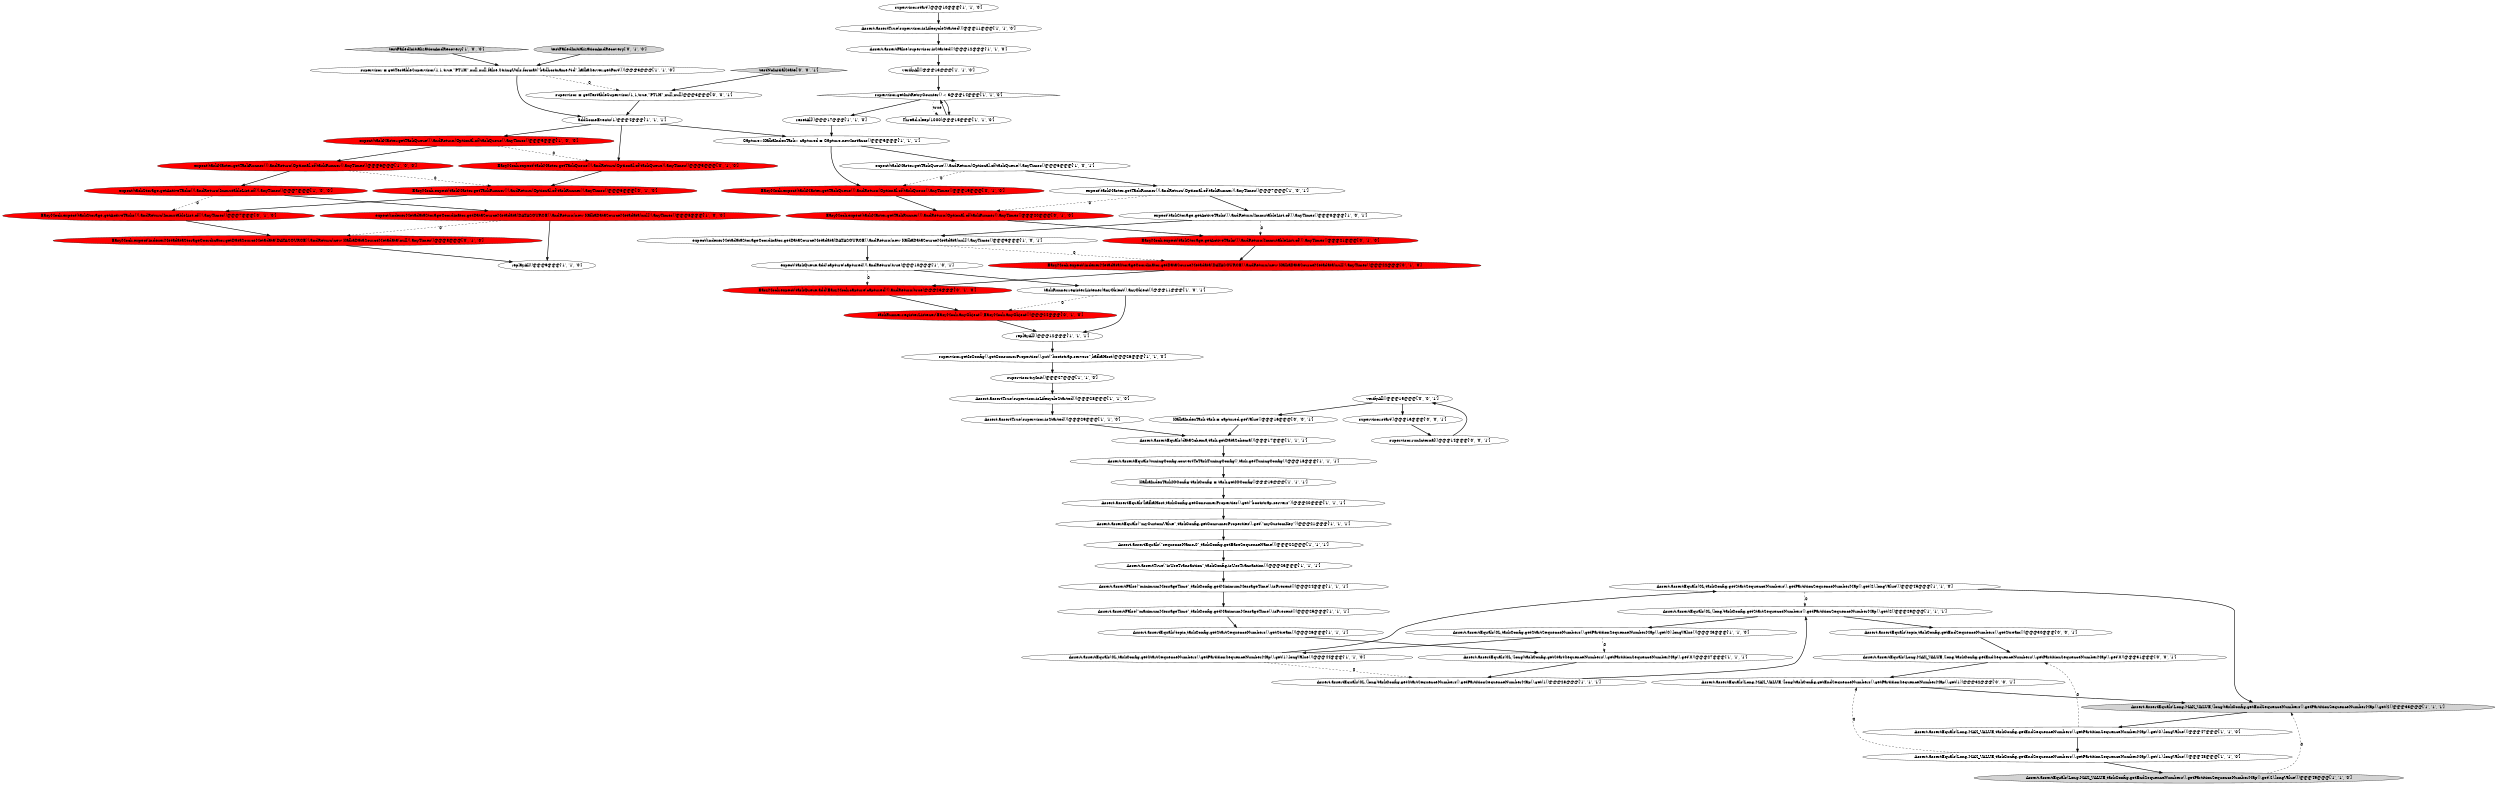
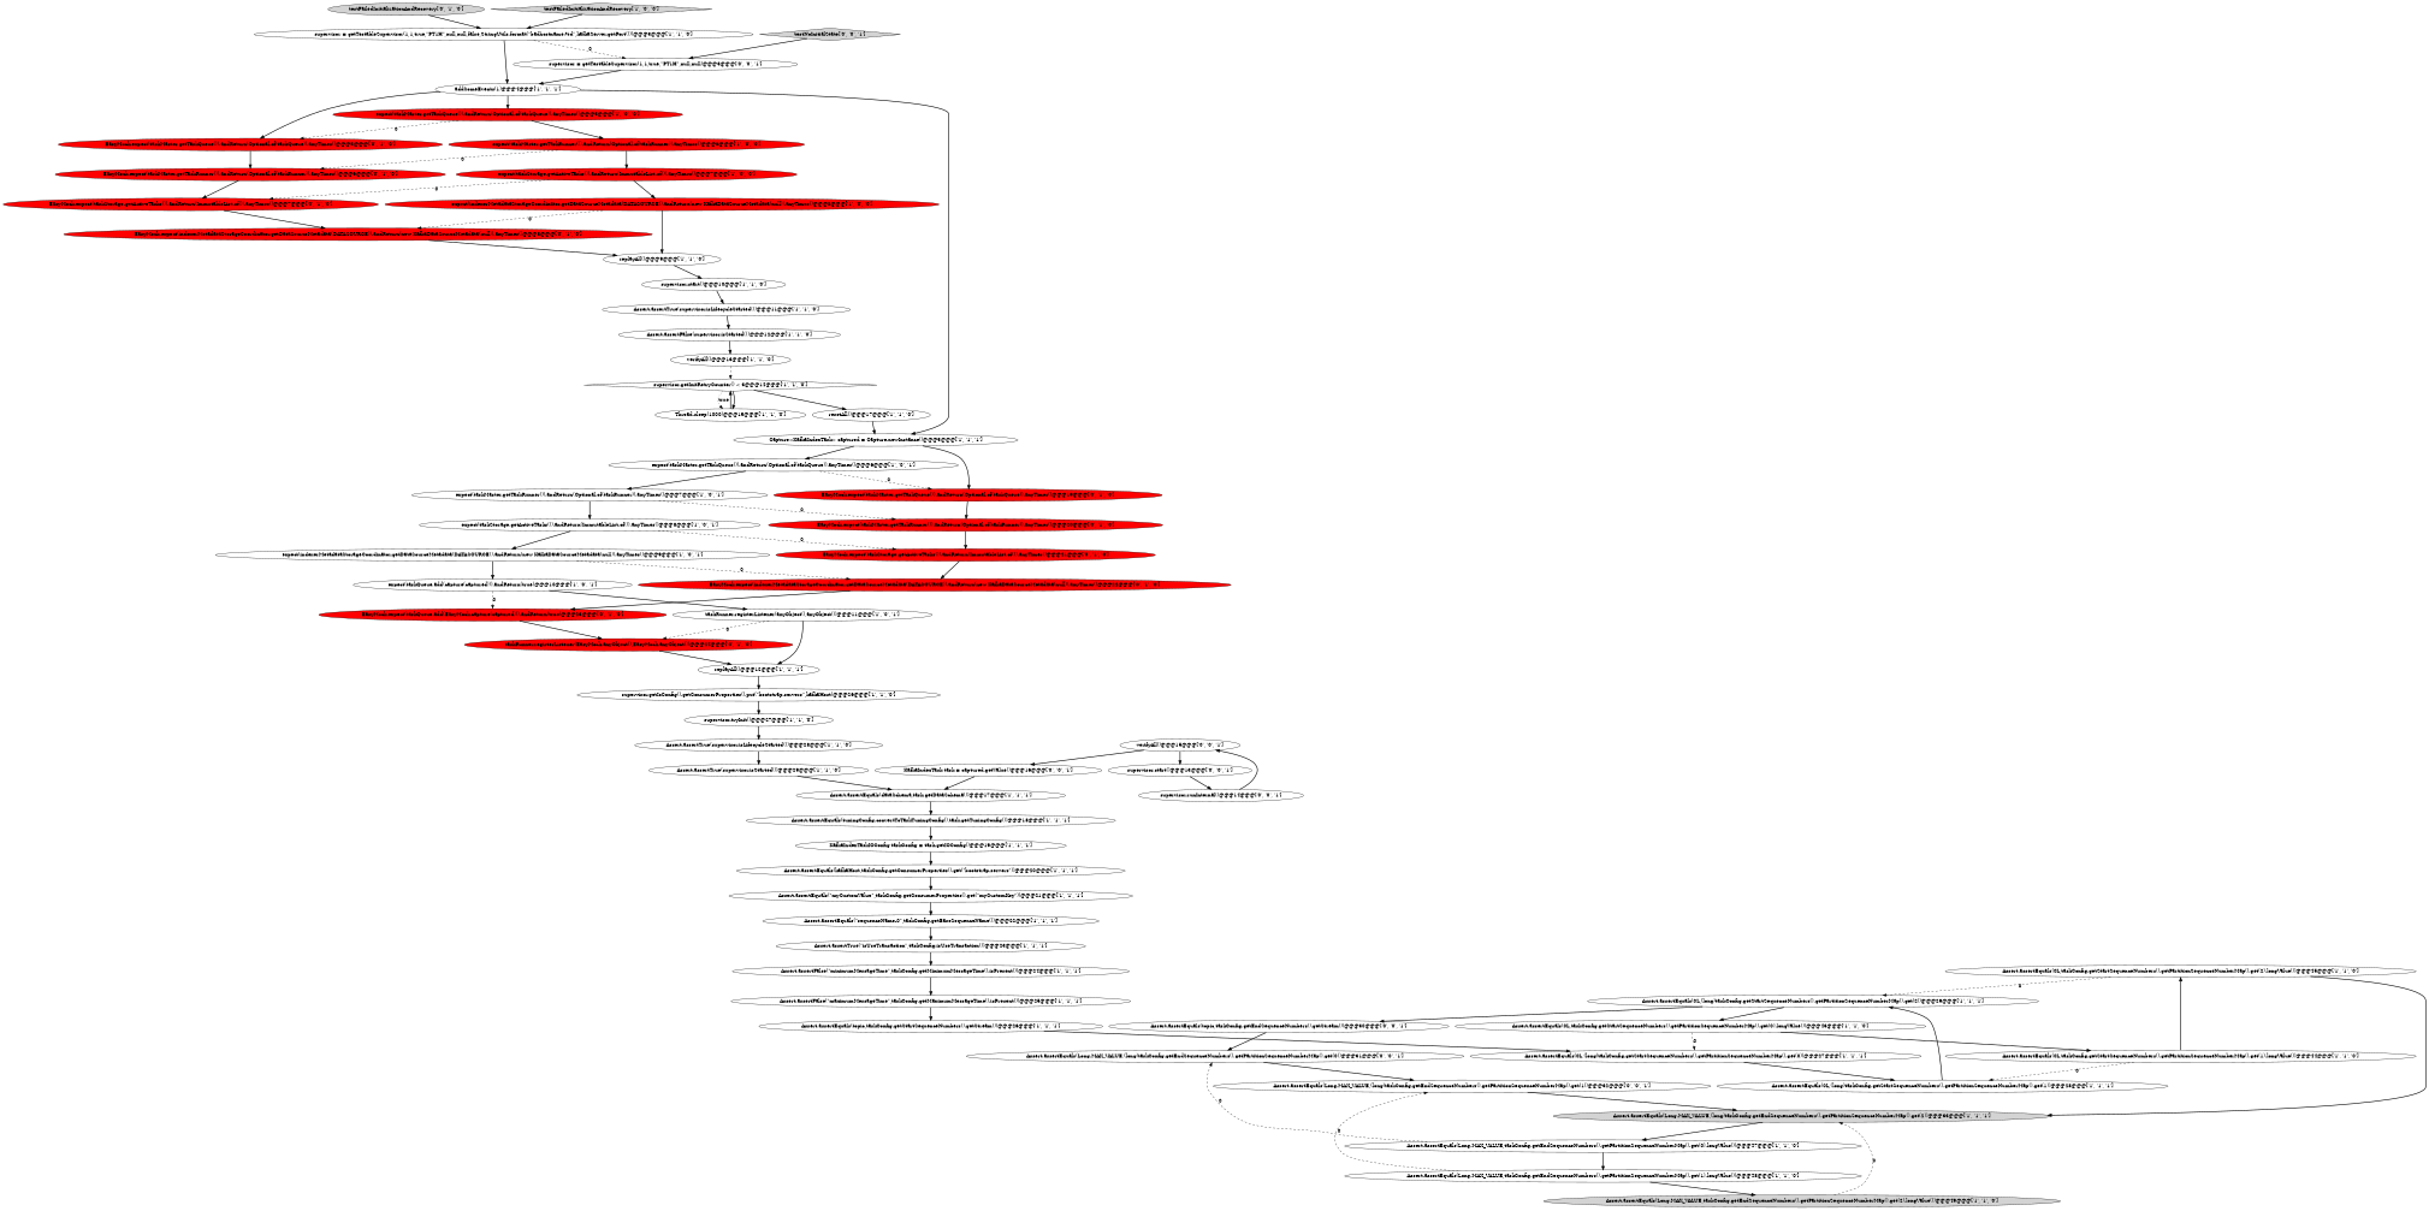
  digraph {
    node [fillcolor=white shape=ellipse style=filled]
    edge [style=bold]
    n1 [label="Assert.assertEquals(0L,taskConfig.getStartSequenceNumbers().getPartitionSequenceNumberMap().get(2).longValue())@@@45@@@['1', '1', '0']"]
    n2 [label="Assert.assertEquals(0L,(long)taskConfig.getStartSequenceNumbers().getPartitionSequenceNumberMap().get(2))@@@29@@@['1', '1', '1']"]
    n3 [fillcolor=lightgray label="Assert.assertEquals(Long.MAX_VALUE,(long)taskConfig.getEndSequenceNumbers().getPartitionSequenceNumberMap().get(2))@@@33@@@['1', '1', '1']"]
    n4 [label="Assert.assertEquals(topic,taskConfig.getEndSequenceNumbers().getStream())@@@30@@@['0', '0', '1']"]
    n5 [label="Assert.assertEquals(0L,taskConfig.getStartSequenceNumbers().getPartitionSequenceNumberMap().get(0).longValue())@@@43@@@['1', '1', '0']"]
    n6 [label="Assert.assertEquals(Long.MAX_VALUE,taskConfig.getEndSequenceNumbers().getPartitionSequenceNumberMap().get(0).longValue())@@@47@@@['1', '1', '0']"]
    n7 [label="Assert.assertEquals(0L,(long)taskConfig.getStartSequenceNumbers().getPartitionSequenceNumberMap().get(1))@@@28@@@['1', '1', '1']"]
    n8 [fillcolor=red label="EasyMock.expect(taskStorage.getActiveTasks()).andReturn(ImmutableList.of()).anyTimes()@@@7@@@['0', '1', '0']"]
    n9 [fillcolor=red label="EasyMock.expect(indexerMetadataStorageCoordinator.getDataSourceMetadata(DATASOURCE)).andReturn(new KafkaDataSourceMetadata(null)).anyTimes()@@@8@@@['0', '1', '0']"]
    n10 [label="replayAll()@@@9@@@['1', '1', '0']"]
    n11 [label="supervisor.getIoConfig().getConsumerProperties().put(\"bootstrap.servers\",kafkaHost)@@@26@@@['1', '1', '0']"]
    n12 [label="supervisor.tryInit()@@@27@@@['1', '1', '0']"]
    n13 [label="Assert.assertTrue(supervisor.isLifecycleStarted())@@@28@@@['1', '1', '0']"]
    n14 [label="Thread.sleep(1000)@@@15@@@['1', '1', '0']"]
    n15 [label="supervisor.getInitRetryCounter() < 3@@@14@@@['1', '1', '0']" shape=diamond]
    n16 [label="resetAll()@@@17@@@['1', '1', '0']"]
    n17 [label="Assert.assertEquals(Long.MAX_VALUE,taskConfig.getEndSequenceNumbers().getPartitionSequenceNumberMap().get(1).longValue())@@@48@@@['1', '1', '0']"]
    n18 [fillcolor=lightgray label="Assert.assertEquals(Long.MAX_VALUE,taskConfig.getEndSequenceNumbers().getPartitionSequenceNumberMap().get(2).longValue())@@@49@@@['1', '1', '0']"]
    n19 [label="Assert.assertEquals(Long.MAX_VALUE,(long)taskConfig.getEndSequenceNumbers().getPartitionSequenceNumberMap().get(1))@@@32@@@['0', '0', '1']"]
    n20 [label="Assert.assertFalse(supervisor.isStarted())@@@12@@@['1', '1', '0']"]
    n21 [label="verifyAll()@@@13@@@['1', '1', '0']"]
    n22 [label="replayAll()@@@12@@@['1', '1', '1']"]
    n23 [label="supervisor.start()@@@13@@@['0', '0', '1']"]
    n24 [label="supervisor.runInternal()@@@14@@@['0', '0', '1']"]
    n25 [fillcolor=red label="EasyMock.expect(taskStorage.getActiveTasks()).andReturn(ImmutableList.of()).anyTimes()@@@21@@@['0', '1', '0']"]
    n26 [fillcolor=red label="EasyMock.expect(indexerMetadataStorageCoordinator.getDataSourceMetadata(DATASOURCE)).andReturn(new KafkaDataSourceMetadata(null)).anyTimes()@@@22@@@['0', '1', '0']"]
    n27 [fillcolor=red label="EasyMock.expect(taskQueue.add(EasyMock.capture(captured))).andReturn(true)@@@23@@@['0', '1', '0']"]
    n28 [label="supervisor.start()@@@10@@@['1', '1', '0']"]
    n29 [label="Assert.assertTrue(supervisor.isLifecycleStarted())@@@11@@@['1', '1', '0']"]
    n30 [fillcolor=red label="taskRunner.registerListener(EasyMock.anyObject(),EasyMock.anyObject())@@@24@@@['0', '1', '0']"]
    n31 [label="supervisor = getTestableSupervisor(1,1,true,\"PT1H\",null,null)@@@3@@@['0', '0', '1']"]
    n32 [label="addSomeEvents(1)@@@4@@@['1', '1', '1']"]
    n33 [fillcolor=red label="expect(taskMaster.getTaskQueue()).andReturn(Optional.of(taskQueue)).anyTimes()@@@5@@@['1', '0', '0']"]
    n34 [fillcolor=red label="EasyMock.expect(taskMaster.getTaskQueue()).andReturn(Optional.of(taskQueue)).anyTimes()@@@5@@@['0', '1', '0']"]
    n35 [label="Capture<KafkaIndexTask> captured = Capture.newInstance()@@@5@@@['1', '1', '1']"]
    n36 [label="expect(taskMaster.getTaskQueue()).andReturn(Optional.of(taskQueue)).anyTimes()@@@6@@@['1', '0', '1']"]
    n37 [label="expect(taskMaster.getTaskRunner()).andReturn(Optional.of(taskRunner)).anyTimes()@@@7@@@['1', '0', '1']"]
    n38 [fillcolor=red label="EasyMock.expect(taskMaster.getTaskQueue()).andReturn(Optional.of(taskQueue)).anyTimes()@@@19@@@['0', '1', '0']"]
    n39 [fillcolor=red label="EasyMock.expect(taskMaster.getTaskRunner()).andReturn(Optional.of(taskRunner)).anyTimes()@@@20@@@['0', '1', '0']"]
    n40 [label="expect(taskStorage.getActiveTasks()).andReturn(ImmutableList.of()).anyTimes()@@@8@@@['1', '0', '1']"]
    n41 [fillcolor=lightgray label="testFailedInitializationAndRecovery['0', '1', '0']"]
    n42 [label="supervisor = getTestableSupervisor(1,1,true,\"PT1H\",null,null,false,StringUtils.format(\"badhostname:%d\",kafkaServer.getPort()))@@@3@@@['1', '1', '0']"]
    n43 [label="Assert.assertEquals(Long.MAX_VALUE,(long)taskConfig.getEndSequenceNumbers().getPartitionSequenceNumberMap().get(0))@@@31@@@['0', '0', '1']"]
    n44 [fillcolor=red label="expect(taskMaster.getTaskRunner()).andReturn(Optional.of(taskRunner)).anyTimes()@@@6@@@['1', '0', '0']"]
    n45 [fillcolor=red label="EasyMock.expect(taskMaster.getTaskRunner()).andReturn(Optional.of(taskRunner)).anyTimes()@@@6@@@['0', '1', '0']"]
    n46 [fillcolor=red label="expect(taskStorage.getActiveTasks()).andReturn(ImmutableList.of()).anyTimes()@@@7@@@['1', '0', '0']"]
    n47 [label="Assert.assertFalse(\"maximumMessageTime\",taskConfig.getMaximumMessageTime().isPresent())@@@25@@@['1', '1', '1']"]
    n48 [label="Assert.assertEquals(topic,taskConfig.getStartSequenceNumbers().getStream())@@@26@@@['1', '1', '1']"]
    n49 [label="Assert.assertEquals(0L,(long)taskConfig.getStartSequenceNumbers().getPartitionSequenceNumberMap().get(0))@@@27@@@['1', '1', '1']"]
    n50 [label="verifyAll()@@@15@@@['0', '0', '1']"]
    n51 [label="expect(indexerMetadataStorageCoordinator.getDataSourceMetadata(DATASOURCE)).andReturn(new KafkaDataSourceMetadata(null)).anyTimes()@@@9@@@['1', '0', '1']"]
    n52 [label="expect(taskQueue.add(capture(captured))).andReturn(true)@@@10@@@['1', '0', '1']"]
    n53 [label="Assert.assertTrue(supervisor.isStarted())@@@29@@@['1', '1', '0']"]
    n54 [label="Assert.assertEquals(dataSchema,task.getDataSchema())@@@17@@@['1', '1', '1']"]
    n55 [label="Assert.assertEquals(tuningConfig.convertToTaskTuningConfig(),task.getTuningConfig())@@@18@@@['1', '1', '1']"]
    n56 [label="KafkaIndexTask task = captured.getValue()@@@16@@@['0', '0', '1']"]
    n57 [label="Assert.assertEquals(0L,taskConfig.getStartSequenceNumbers().getPartitionSequenceNumberMap().get(1).longValue())@@@44@@@['1', '1', '0']"]
    n58 [label="taskRunner.registerListener(anyObject(),anyObject())@@@11@@@['1', '0', '1']"]
    n59 [fillcolor=red label="expect(indexerMetadataStorageCoordinator.getDataSourceMetadata(DATASOURCE)).andReturn(new KafkaDataSourceMetadata(null)).anyTimes()@@@8@@@['1', '0', '0']"]
    n60 [label="KafkaIndexTaskIOConfig taskConfig = task.getIOConfig()@@@19@@@['1', '1', '1']"]
    n61 [label="Assert.assertEquals(kafkaHost,taskConfig.getConsumerProperties().get(\"bootstrap.servers\"))@@@20@@@['1', '1', '1']"]
    n62 [label="Assert.assertEquals(\"myCustomValue\",taskConfig.getConsumerProperties().get(\"myCustomKey\"))@@@21@@@['1', '1', '1']"]
    n63 [label="Assert.assertEquals(\"sequenceName-0\",taskConfig.getBaseSequenceName())@@@22@@@['1', '1', '1']"]
    n64 [label="Assert.assertTrue(\"isUseTransaction\",taskConfig.isUseTransaction())@@@23@@@['1', '1', '1']"]
    n65 [label="Assert.assertFalse(\"minimumMessageTime\",taskConfig.getMinimumMessageTime().isPresent())@@@24@@@['1', '1', '1']"]
    n66 [fillcolor=lightgray label="testFailedInitializationAndRecovery['1', '0', '0']" shape=diamond]
    n67 [fillcolor=lightgray label="testNoInitialState['0', '0', '1']" shape=diamond]
    n1 -> n2 [label=0 style=dashed]
    n1 -> n3
    n2 -> n4
    n2 -> n5
    n3 -> n6
    n4 -> n43
    n5 -> n49 [label=0 style=dashed]
    n5 -> n57
    n6 -> n17
    n6 -> n43 [label=0 style=dashed]
    n7 -> n2
    n8 -> n9
    n9 -> n10
+   n10 -> n28
    n11 -> n12
    n12 -> n13
    n13 -> n53
    n14 -> n15
    n15 -> n14
    n15 -> n14 [label=true style=dotted]
    n15 -> n16
    n16 -> n35
    n17 -> n18
    n17 -> n19 [label=0 style=dashed]
    n18 -> n3 [label=0 style=dashed]
    n19 -> n3
    n20 -> n21
-   n21 -> n15
+   n21 -> n15 [style=dashed]
    n22 -> n11
    n23 -> n24
    n24 -> n50
    n25 -> n26
    n26 -> n27
    n27 -> n30
    n28 -> n29
    n29 -> n20
    n30 -> n22
    n31 -> n32
    n32 -> n33
    n32 -> n34
    n32 -> n35
    n33 -> n34 [label=0 style=dashed]
    n33 -> n44
    n34 -> n45
    n35 -> n36
    n35 -> n38
    n36 -> n37
    n36 -> n38 [label=0 style=dashed]
    n37 -> n39 [label=0 style=dashed]
    n37 -> n40
    n38 -> n39
    n39 -> n25
    n40 -> n25 [label=0 style=dashed]
    n40 -> n51
    n41 -> n42
    n42 -> n31 [label=0 style=dashed]
    n42 -> n32
    n43 -> n19
    n44 -> n45 [label=0 style=dashed]
    n44 -> n46
    n45 -> n8
    n46 -> n8 [label=0 style=dashed]
    n46 -> n59
    n47 -> n48
    n48 -> n49
    n49 -> n7
    n50 -> n23
    n50 -> n56
    n51 -> n26 [label=0 style=dashed]
    n51 -> n52
    n52 -> n27 [label=0 style=dashed]
    n52 -> n58
    n53 -> n54
    n54 -> n55
    n55 -> n60
    n56 -> n54
    n57 -> n1
    n57 -> n7 [label=0 style=dashed]
    n58 -> n22
    n58 -> n30 [label=0 style=dashed]
    n59 -> n9 [label=0 style=dashed]
    n59 -> n10
    n60 -> n61
    n61 -> n62
    n62 -> n63
    n63 -> n64
    n64 -> n65
    n65 -> n47
    n66 -> n42
    n67 -> n31
  }
